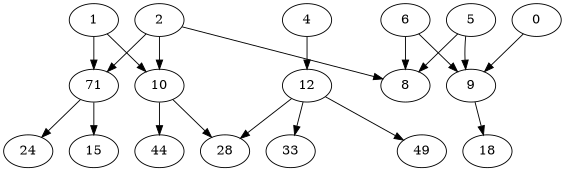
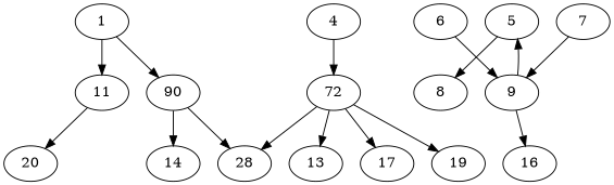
  digraph {
    node [alpha=0.02]
    1 [alpha=0.12 expect_size=7976960]
-   10 [expect_size=27354112]
-   11 [alpha=0.10 expect_size=26953728 label=71]
-   14 [expect_size=20286464 label=44]
+   10 [expect_size=27354112 label=90]
+   11 [alpha=0.10 expect_size=26953728]
+   14 [expect_size=20286464]
    n5 [alpha=0.11 expect_size=46564352 label=28]
-   15 [alpha=0.17 expect_size=38052864]
-   20 [alpha=0.05 expect_size=34575360 label=24]
-   2 [alpha=0.16 expect_size=48870400]
+   20 [alpha=0.05 expect_size=34575360]
    8 [alpha=0.20 expect_size=34280448]
-   12 [expect_size=8382464]
-   13 [alpha=0.08 expect_size=45603840 label=33]
-   19 [alpha=0.11 expect_size=46416896 label=49]
+   12 [expect_size=8382464 label=72]
+   13 [alpha=0.08 expect_size=45603840]
+   17 [alpha=0.03 expect_size=32515072]
+   19 [alpha=0.11 expect_size=46416896]
    4 [alpha=0.08 expect_size=9802752]
    5 [alpha=0.05 expect_size=7579648]
    9 [alpha=0.15 expect_size=10596352]
-   16 [alpha=0.04 expect_size=48821248 label=18]
+   16 [alpha=0.04 expect_size=48821248]
    6 [alpha=0.13 expect_size=23334912]
-   7 [alpha=0.06 expect_size=37486592 label=0]
+   7 [alpha=0.06 expect_size=37486592]
    1 -> 10
    1 -> 11
    10 -> 14
    10 -> n5
-   11 -> 15
    11 -> 20
-   2 -> 10
-   2 -> 11
-   2 -> 8
    12 -> n5
    12 -> 13
+   12 -> 17
    12 -> 19
    4 -> 12
    5 -> 8
-   5 -> 9
+   9 -> 5
    9 -> 16
-   6 -> 8
    6 -> 9
    7 -> 9
  }
